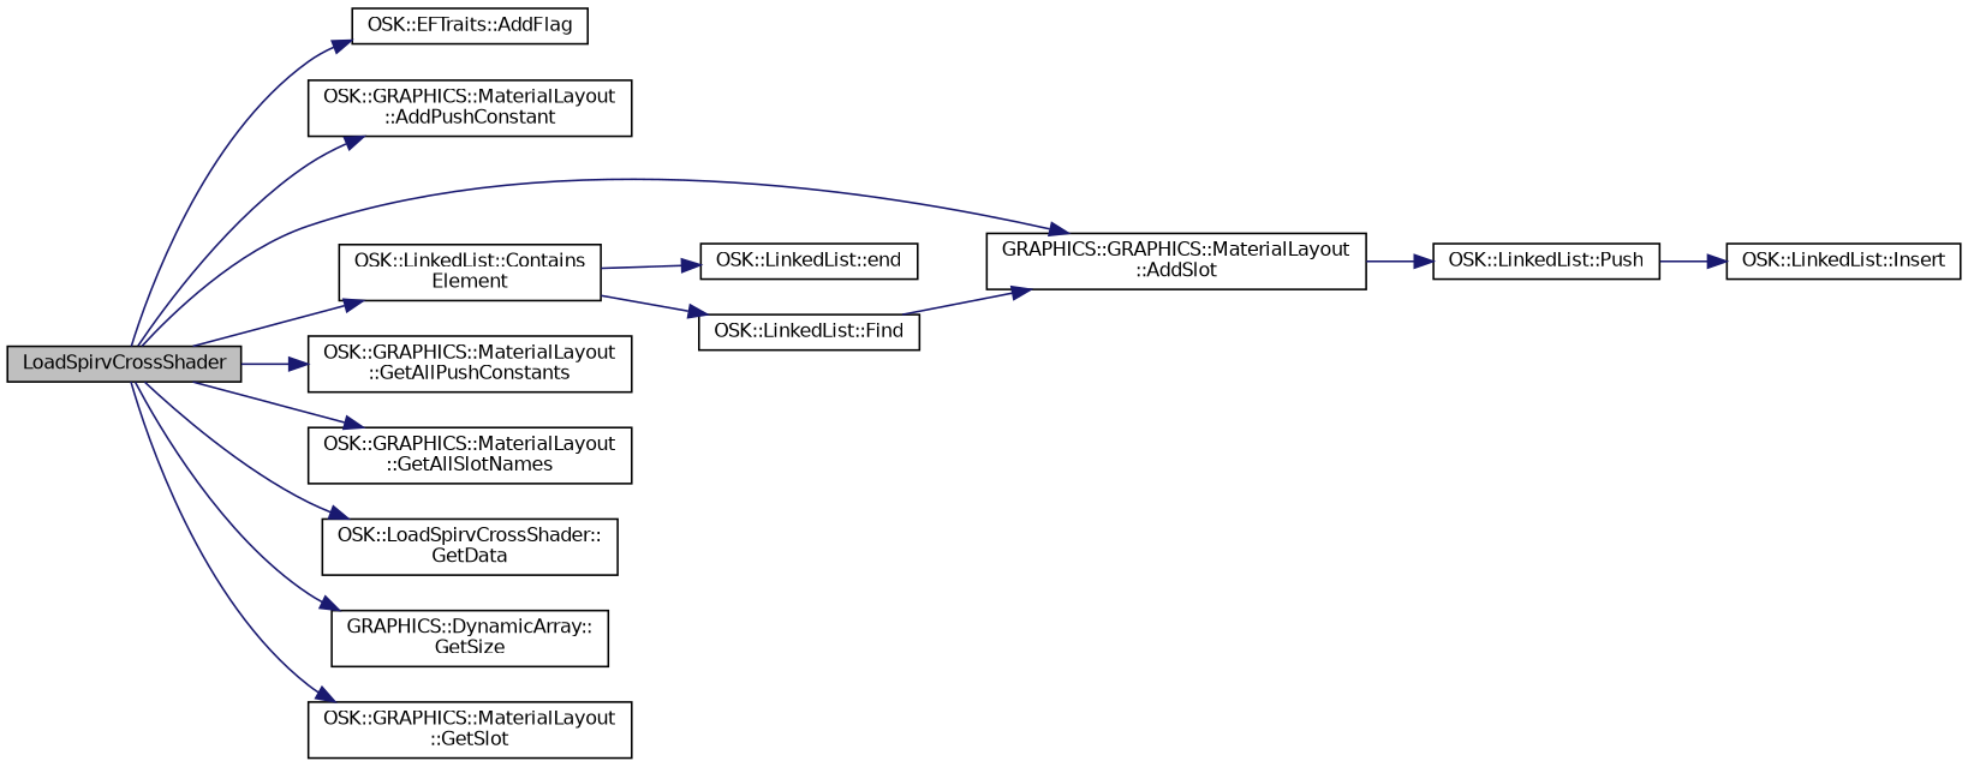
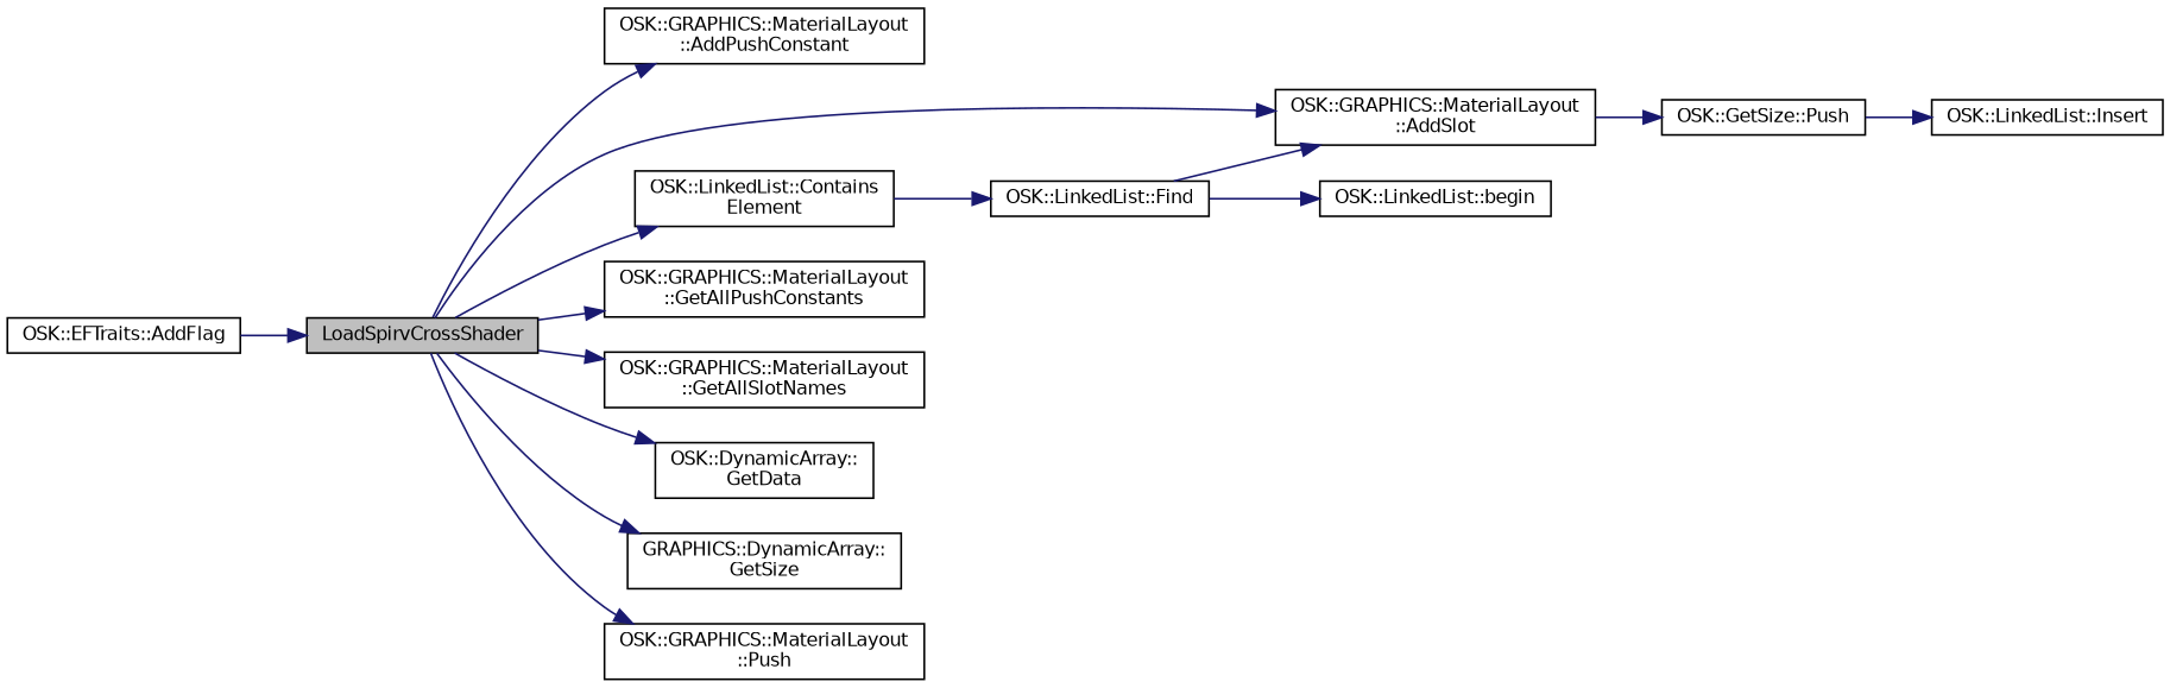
  digraph {
    rankdir=LR
    node [color=black fillcolor=white fontname=Helvetica fontsize=10 shape=record style=filled]
    edge [color=midnightblue fontname=Helvetica fontsize=10 labelfontname=Helvetica labelfontsize=10 style=solid]
    n1 [fillcolor=grey75 fontcolor=black height=0.2 label=LoadSpirvCrossShader width=0.4]
    n2 [height=0.2 label="OSK::EFTraits::AddFlag" width=0.4]
    n3 [height=0.2 label="OSK::GRAPHICS::MaterialLayout\l::AddPushConstant" width=0.4]
-   n4 [height=0.2 label="GRAPHICS::GRAPHICS::MaterialLayout\l::AddSlot" width=0.4]
+   n4 [height=0.2 label="OSK::GRAPHICS::MaterialLayout\l::AddSlot" width=0.4]
    n5 [height=0.2 label="OSK::LinkedList::Contains\lElement" width=0.4]
    n6 [height=0.2 label="OSK::GRAPHICS::MaterialLayout\l::GetAllPushConstants" width=0.4]
    n7 [height=0.2 label="OSK::GRAPHICS::MaterialLayout\l::GetAllSlotNames" width=0.4]
-   n8 [height=0.2 label="OSK::LoadSpirvCrossShader::\lGetData" width=0.4]
+   n8 [height=0.2 label="OSK::DynamicArray::\lGetData" width=0.4]
    n9 [height=0.2 label="GRAPHICS::DynamicArray::\lGetSize" width=0.4]
-   n10 [height=0.2 label="OSK::GRAPHICS::MaterialLayout\l::GetSlot" width=0.4]
-   n11 [height=0.2 label="OSK::LinkedList::Push" width=0.4]
-   n12 [height=0.2 label="OSK::LinkedList::end" width=0.4]
+   n10 [height=0.2 label="OSK::GRAPHICS::MaterialLayout\l::Push" width=0.4]
+   n11 [height=0.2 label="OSK::GetSize::Push" width=0.4]
    n13 [height=0.2 label="OSK::LinkedList::Find" width=0.4]
    n14 [height=0.2 label="OSK::LinkedList::Insert" width=0.4]
-   n1 -> n2
+   n15 [height=0.2 label="OSK::LinkedList::begin" width=0.4]
+   n2 -> n1
    n1 -> n3
    n1 -> n4
    n1 -> n5
    n1 -> n6
    n1 -> n7
    n1 -> n8
    n1 -> n9
    n1 -> n10
    n4 -> n11
-   n5 -> n12
    n5 -> n13
    n11 -> n14
    n13 -> n4
+   n13 -> n15
  }
